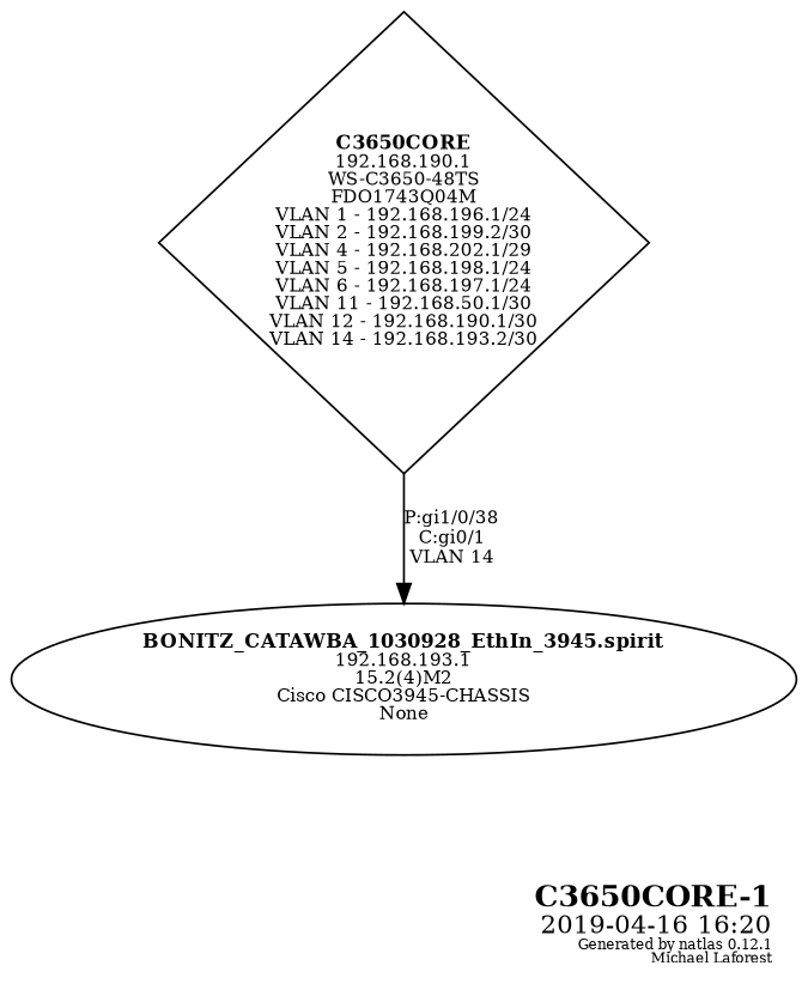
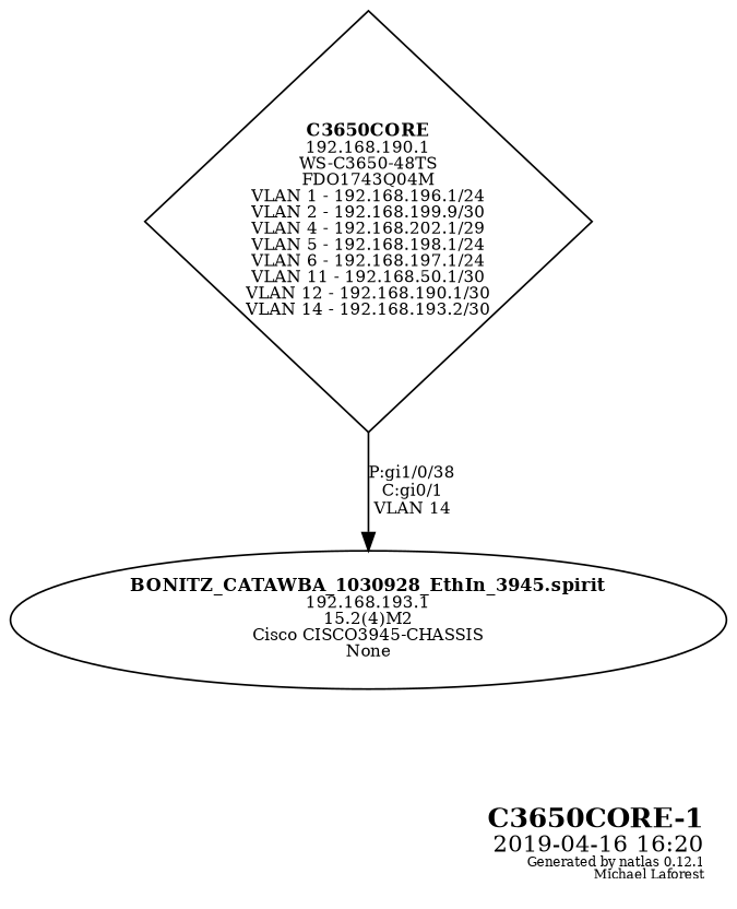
  graph {
    fontsize=10
    label=<<table border="0"><tr><td balign="right"><font point-size="15"><b>C3650CORE-1</b></font><br /><font point-size="13">2019-04-16 16:20</font><br /><font point-size="7">Generated by natlas 0.12.1<br />Michael Laforest</font><br /></td></tr></table>>
    labeljust=r
    labelloc=b
    node [fontsize=9 peripheries=1 style=solid]
-   n1 [height=3.25 label=<<font point-size="10"><b>C3650CORE</b></font><br />192.168.190.1<br />WS-C3650-48TS<br />FDO1743Q04M<br />VLAN 1 - 192.168.196.1/24<br />VLAN 2 - 192.168.199.2/30<br />VLAN 4 - 192.168.202.1/29<br />VLAN 5 - 192.168.198.1/24<br />VLAN 6 - 192.168.197.1/24<br />VLAN 11 - 192.168.50.1/30<br />VLAN 12 - 192.168.190.1/30<br />VLAN 14 - 192.168.193.2/30<br />> shape=diamond width=3.4444]
+   n1 [height=3.25 label=<<font point-size="10"><b>C3650CORE</b></font><br />192.168.190.1<br />WS-C3650-48TS<br />FDO1743Q04M<br />VLAN 1 - 192.168.196.1/24<br />VLAN 2 - 192.168.199.9/30<br />VLAN 4 - 192.168.202.1/29<br />VLAN 5 - 192.168.198.1/24<br />VLAN 6 - 192.168.197.1/24<br />VLAN 11 - 192.168.50.1/30<br />VLAN 12 - 192.168.190.1/30<br />VLAN 14 - 192.168.193.2/30<br />> shape=diamond width=3.4444]
    n2 [height=1.0607 label=<<font point-size="10"><b>BONITZ_CATAWBA_1030928_EthIn_3945.spirit</b></font><br />192.168.193.1<br />15.2(4)M2<br />Cisco CISCO3945-CHASSIS<br />None<br />> shape=ellipse width=4.6355]
    n1 -- n2 [color=black dir=forward fontsize=9 label="P:gi1/0/38\nC:gi0/1\nVLAN 14" labeljust=l style=solid]
  }
